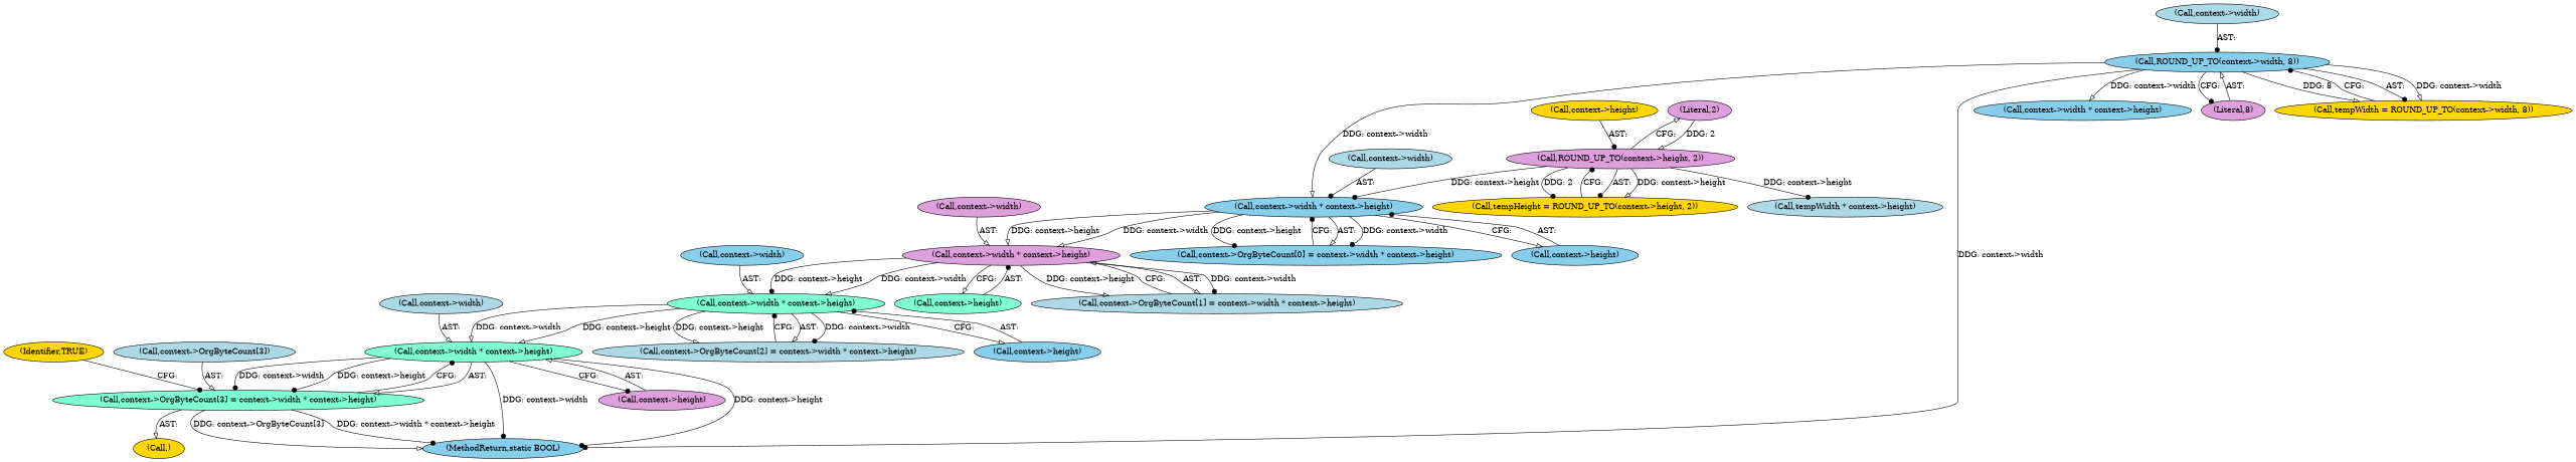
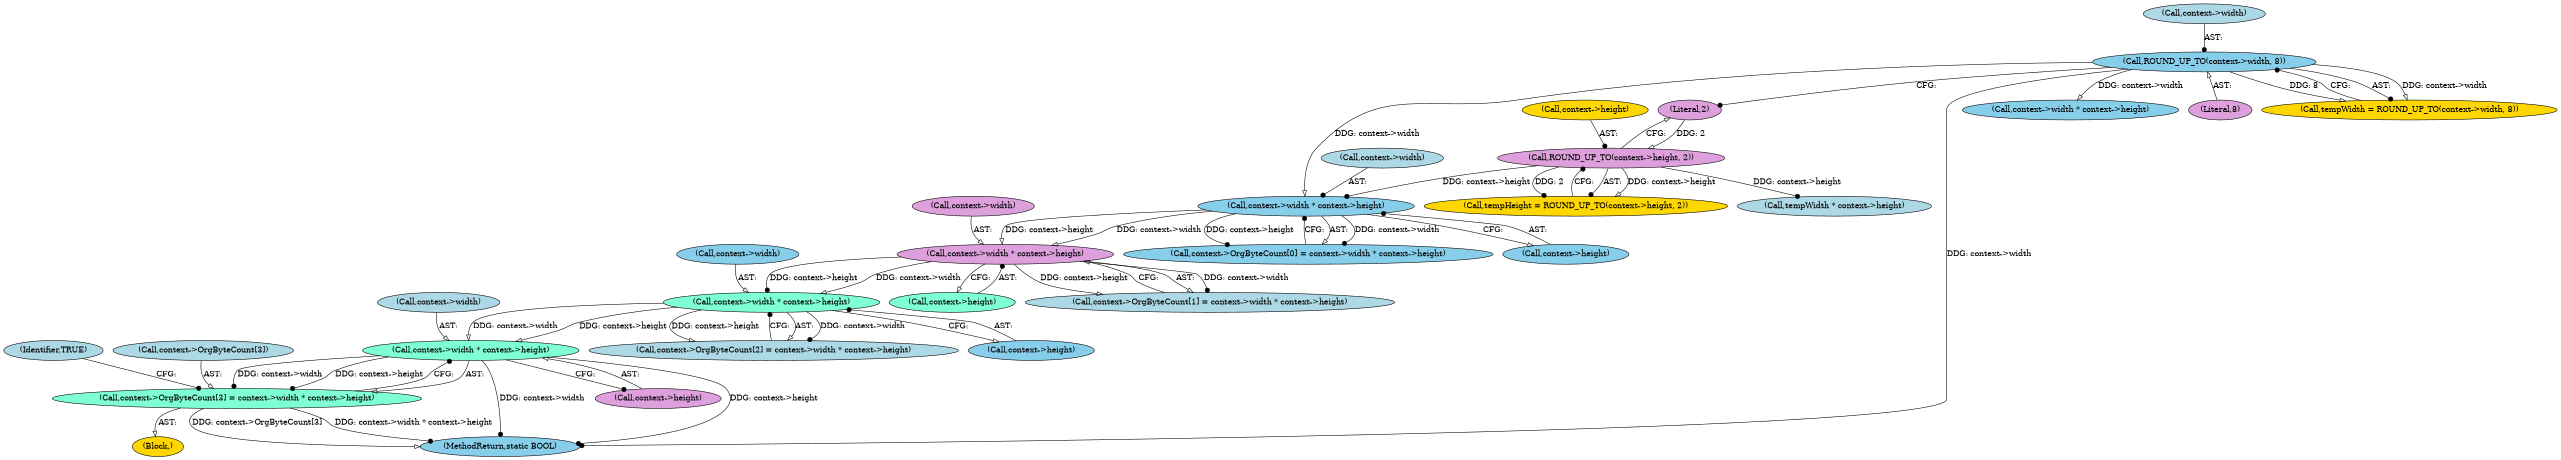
  digraph {
    node [fillcolor=skyblue style=filled]
    edge [arrowhead=onormal]
    n1 [fillcolor=aquamarine label="(Call,context->width * context->height)"]
    n2 [fillcolor=aquamarine label="(Call,context->OrgByteCount[3] = context->width * context->height)"]
    n3 [label="(MethodReturn,static BOOL)"]
    n4 [fillcolor=plum label="(Call,context->height)"]
-   n5 [fillcolor=gold label="(Call,)"]
+   n5 [fillcolor=gold label="(Block,)"]
    n6 [fillcolor=aquamarine label="(Call,context->width * context->height)"]
    n7 [fillcolor=lightblue label="(Call,context->OrgByteCount[2] = context->width * context->height)"]
    n8 [label="(Call,context->height)"]
    n9 [fillcolor=plum label="(Call,context->width * context->height)"]
    n10 [fillcolor=aquamarine label="(Call,context->height)"]
    n11 [fillcolor=lightblue label="(Call,context->OrgByteCount[1] = context->width * context->height)"]
    n12 [label="(Call,context->width * context->height)"]
    n13 [label="(Call,context->OrgByteCount[0] = context->width * context->height)"]
    n14 [label="(Call,context->height)"]
    n15 [label="(Call,ROUND_UP_TO(context->width, 8))"]
    n16 [label="(Call,context->width * context->height)"]
    n17 [fillcolor=plum label="(Literal,8)"]
    n18 [fillcolor=gold label="(Call,tempWidth = ROUND_UP_TO(context->width, 8))"]
    n19 [fillcolor=plum label="(Call,ROUND_UP_TO(context->height, 2))"]
    n20 [fillcolor=gold label="(Call,tempHeight = ROUND_UP_TO(context->height, 2))"]
    n21 [fillcolor=plum label="(Literal,2)"]
    n22 [fillcolor=lightblue label="(Call,tempWidth * context->height)"]
    n23 [fillcolor=plum label="(Call,context->width)"]
-   n24 [fillcolor=gold label="(Identifier,TRUE)"]
+   n24 [fillcolor=lightblue label="(Identifier,TRUE)"]
    n25 [fillcolor=lightblue label="(Call,context->OrgByteCount[3])"]
    n26 [fillcolor=gold label="(Call,context->height)"]
    n27 [fillcolor=lightblue label="(Call,context->width)"]
    n28 [fillcolor=lightblue label="(Call,context->width)"]
    n29 [fillcolor=lightblue label="(Call,context->width)"]
    n30 [label="(Call,context->width)"]
    n1 -> n2 [label="AST: "]
    n1 -> n2 [arrowhead=dot label="DDG: context->width"]
    n1 -> n2 [arrowhead=dot label="DDG: context->height"]
    n1 -> n3 [arrowhead=dot label="DDG: context->height"]
    n1 -> n3 [arrowhead=dot label="DDG: context->width"]
    n1 -> n4 [arrowhead=dot label="CFG: "]
    n2 -> n1 [arrowhead=dot label="CFG: "]
    n2 -> n3 [label="DDG: context->OrgByteCount[3]"]
    n2 -> n3 [arrowhead=dot label="DDG: context->width * context->height"]
    n2 -> n5 [label="AST: "]
    n4 -> n1 [label="AST: "]
    n6 -> n1 [label="DDG: context->width"]
    n6 -> n1 [label="DDG: context->height"]
    n6 -> n7 [label="AST: "]
    n6 -> n7 [arrowhead=dot label="DDG: context->width"]
    n6 -> n7 [label="DDG: context->height"]
    n6 -> n8 [label="CFG: "]
    n7 -> n6 [arrowhead=dot label="CFG: "]
    n8 -> n6 [arrowhead=dot label="AST: "]
    n9 -> n6 [label="DDG: context->width"]
    n9 -> n6 [arrowhead=dot label="DDG: context->height"]
    n9 -> n10 [label="CFG: "]
    n9 -> n11 [label="AST: "]
    n9 -> n11 [arrowhead=dot label="DDG: context->width"]
    n9 -> n11 [label="DDG: context->height"]
    n10 -> n9 [arrowhead=dot label="AST: "]
    n11 -> n9 [label="CFG: "]
    n12 -> n9 [label="DDG: context->width"]
    n12 -> n9 [label="DDG: context->height"]
    n12 -> n13 [label="AST: "]
    n12 -> n13 [arrowhead=dot label="DDG: context->width"]
    n12 -> n13 [arrowhead=dot label="DDG: context->height"]
    n12 -> n14 [label="CFG: "]
    n13 -> n12 [arrowhead=dot label="CFG: "]
    n14 -> n12 [arrowhead=dot label="AST: "]
    n15 -> n3 [arrowhead=dot label="DDG: context->width"]
    n15 -> n12 [label="DDG: context->width"]
    n15 -> n16 [label="DDG: context->width"]
-   n15 -> n17 [arrowhead=dot label="CFG: "]
+   n15 -> n21 [arrowhead=dot label="CFG: "]
    n15 -> n18 [arrowhead=dot label="AST: "]
    n15 -> n18 [label="DDG: context->width"]
    n15 -> n18 [label="DDG: 8"]
    n17 -> n15 [label="AST: "]
    n18 -> n15 [arrowhead=dot label="CFG: "]
    n19 -> n12 [arrowhead=dot label="DDG: context->height"]
    n19 -> n20 [arrowhead=dot label="AST: "]
    n19 -> n20 [label="DDG: context->height"]
    n19 -> n20 [arrowhead=dot label="DDG: 2"]
    n19 -> n21 [label="CFG: "]
    n19 -> n22 [arrowhead=dot label="DDG: context->height"]
    n20 -> n19 [arrowhead=dot label="CFG: "]
    n21 -> n19 [label="DDG: 2"]
    n23 -> n9 [label="AST: "]
    n24 -> n2 [arrowhead=dot label="CFG: "]
    n25 -> n2 [label="AST: "]
    n26 -> n19 [arrowhead=dot label="AST: "]
    n27 -> n1 [label="AST: "]
    n28 -> n15 [arrowhead=dot label="AST: "]
    n29 -> n12 [arrowhead=dot label="AST: "]
    n30 -> n6 [label="AST: "]
  }
